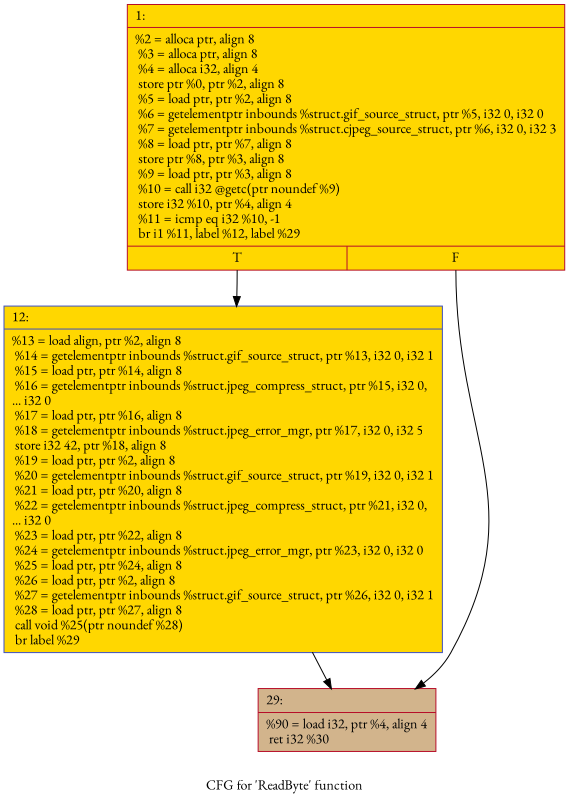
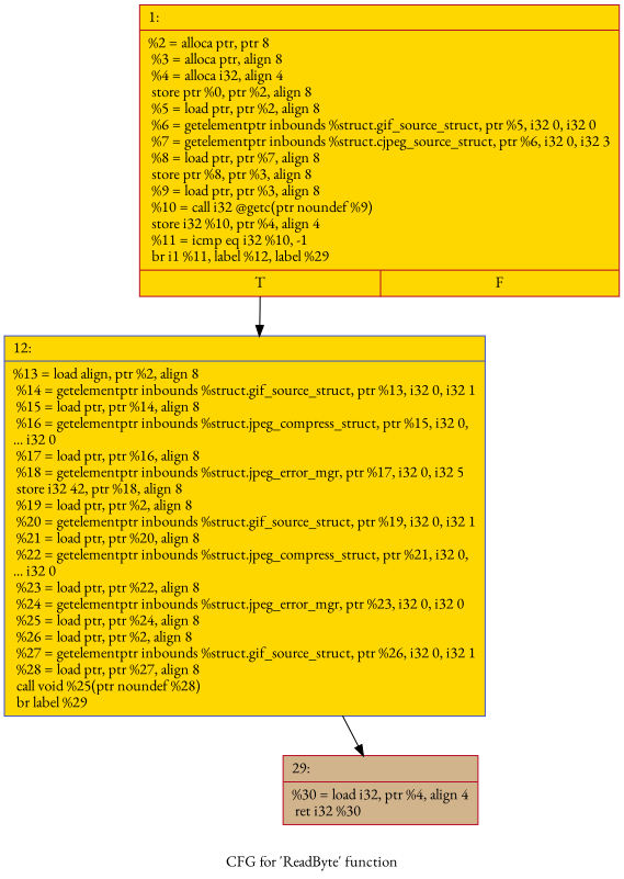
  digraph {
    fontname="EB Garamond"
    label="CFG for 'ReadByte' function"
    node [color="#b70d28ff" fillcolor=gold fontname="EB Garamond" shape=record style=filled]
    edge [fontname="EB Garamond"]
-   n1 [label="{1:\l|  %2 = alloca ptr, align 8\l  %3 = alloca ptr, align 8\l  %4 = alloca i32, align 4\l  store ptr %0, ptr %2, align 8\l  %5 = load ptr, ptr %2, align 8\l  %6 = getelementptr inbounds %struct.gif_source_struct, ptr %5, i32 0, i32 0\l  %7 = getelementptr inbounds %struct.cjpeg_source_struct, ptr %6, i32 0, i32 3\l  %8 = load ptr, ptr %7, align 8\l  store ptr %8, ptr %3, align 8\l  %9 = load ptr, ptr %3, align 8\l  %10 = call i32 @getc(ptr noundef %9)\l  store i32 %10, ptr %4, align 4\l  %11 = icmp eq i32 %10, -1\l  br i1 %11, label %12, label %29\l|{<s0>T|<s1>F}}"]
+   n1 [label="{1:\l|  %2 = alloca ptr, ptr 8\l  %3 = alloca ptr, align 8\l  %4 = alloca i32, align 4\l  store ptr %0, ptr %2, align 8\l  %5 = load ptr, ptr %2, align 8\l  %6 = getelementptr inbounds %struct.gif_source_struct, ptr %5, i32 0, i32 0\l  %7 = getelementptr inbounds %struct.cjpeg_source_struct, ptr %6, i32 0, i32 3\l  %8 = load ptr, ptr %7, align 8\l  store ptr %8, ptr %3, align 8\l  %9 = load ptr, ptr %3, align 8\l  %10 = call i32 @getc(ptr noundef %9)\l  store i32 %10, ptr %4, align 4\l  %11 = icmp eq i32 %10, -1\l  br i1 %11, label %12, label %29\l|{<s0>T|<s1>F}}"]
    n2 [color="#3d50c3ff" label="{12:\l|  %13 = load align, ptr %2, align 8\l  %14 = getelementptr inbounds %struct.gif_source_struct, ptr %13, i32 0, i32 1\l  %15 = load ptr, ptr %14, align 8\l  %16 = getelementptr inbounds %struct.jpeg_compress_struct, ptr %15, i32 0,\l... i32 0\l  %17 = load ptr, ptr %16, align 8\l  %18 = getelementptr inbounds %struct.jpeg_error_mgr, ptr %17, i32 0, i32 5\l  store i32 42, ptr %18, align 8\l  %19 = load ptr, ptr %2, align 8\l  %20 = getelementptr inbounds %struct.gif_source_struct, ptr %19, i32 0, i32 1\l  %21 = load ptr, ptr %20, align 8\l  %22 = getelementptr inbounds %struct.jpeg_compress_struct, ptr %21, i32 0,\l... i32 0\l  %23 = load ptr, ptr %22, align 8\l  %24 = getelementptr inbounds %struct.jpeg_error_mgr, ptr %23, i32 0, i32 0\l  %25 = load ptr, ptr %24, align 8\l  %26 = load ptr, ptr %2, align 8\l  %27 = getelementptr inbounds %struct.gif_source_struct, ptr %26, i32 0, i32 1\l  %28 = load ptr, ptr %27, align 8\l  call void %25(ptr noundef %28)\l  br label %29\l}"]
-   n3 [fillcolor=tan label="{29:\l|  %90 = load i32, ptr %4, align 4\l  ret i32 %30\l}"]
+   n3 [fillcolor=tan label="{29:\l|  %30 = load i32, ptr %4, align 4\l  ret i32 %30\l}"]
    n1 -> n2 [tailport=s0]
-   n1 -> n3 [tailport=s1]
    n2 -> n3
  }
